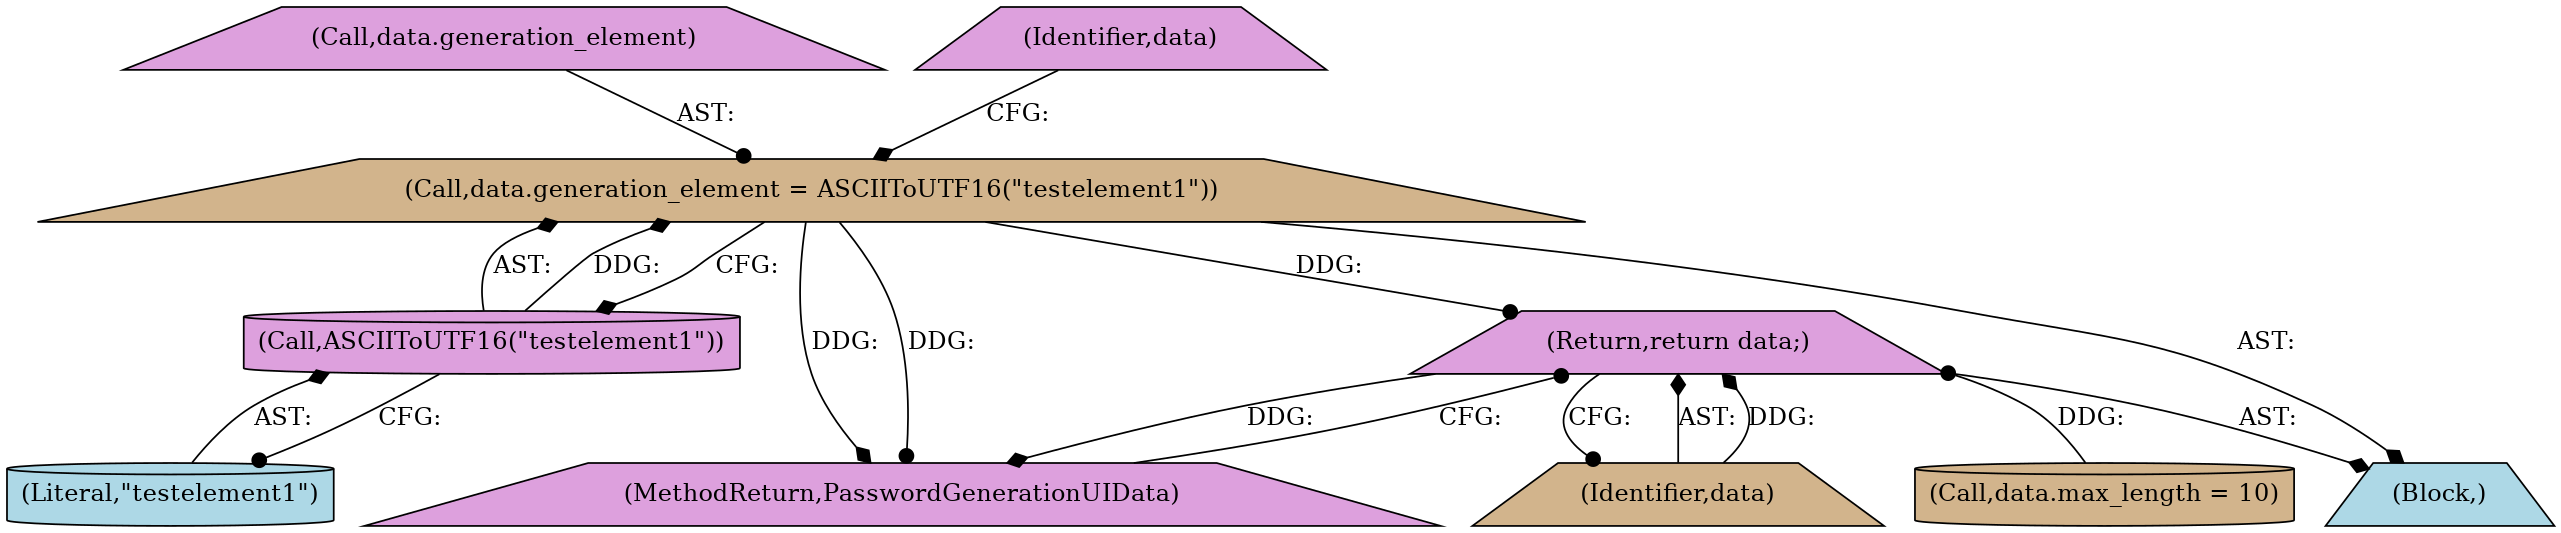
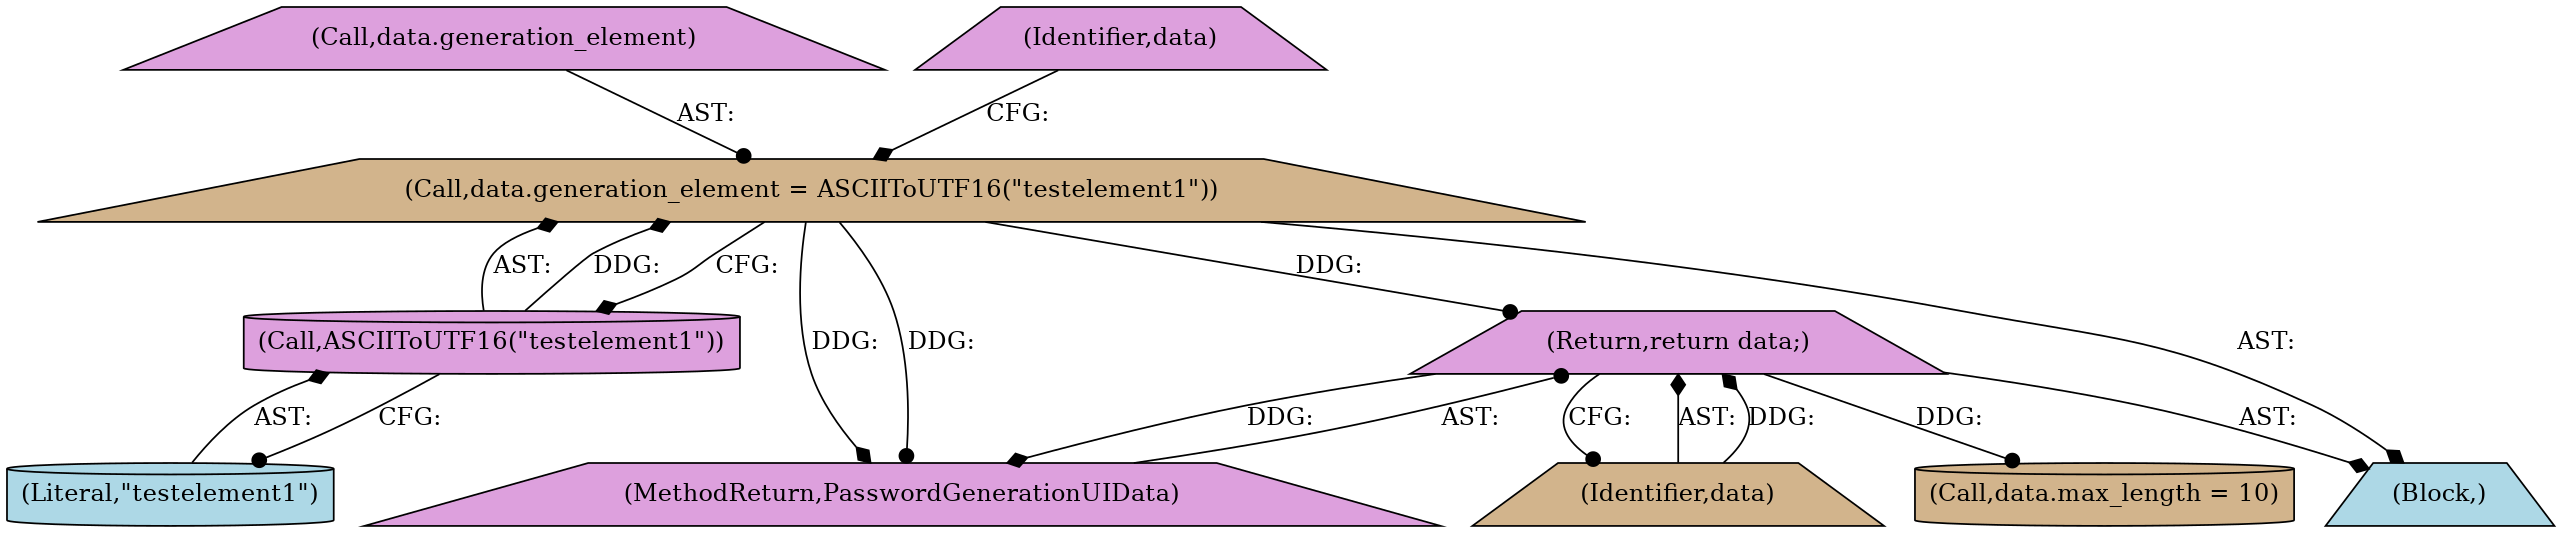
  digraph {
    node [fillcolor=plum shape=trapezium style=filled]
    edge [arrowhead=diamond]
    n1 [fillcolor=tan label="(Call,data.generation_element = ASCIIToUTF16(\"testelement1\"))"]
    n2 [label="(Call,ASCIIToUTF16(\"testelement1\"))" shape=cylinder]
    n3 [label="(Return,return data;)"]
    n4 [label="(MethodReturn,PasswordGenerationUIData)"]
    n5 [fillcolor=lightblue label="(Block,)"]
    n6 [fillcolor=lightblue label="(Literal,\"testelement1\")" shape=cylinder]
    n7 [fillcolor=tan label="(Identifier,data)"]
    n8 [label="(Call,data.generation_element)"]
    n9 [fillcolor=tan label="(Call,data.max_length = 10)" shape=cylinder]
    n10 [label="(Identifier,data)"]
    n1 -> n2 [label="CFG: "]
    n1 -> n3 [arrowhead=dot label="DDG: "]
    n1 -> n4 [arrowhead=dot label="DDG: "]
    n1 -> n4 [label="DDG: "]
    n1 -> n5 [label="AST: "]
    n2 -> n1 [label="AST: "]
    n2 -> n1 [label="DDG: "]
    n2 -> n6 [arrowhead=dot label="CFG: "]
    n3 -> n4 [label="DDG: "]
    n3 -> n5 [label="AST: "]
    n3 -> n7 [arrowhead=dot label="CFG: "]
-   n4 -> n3 [arrowhead=dot label="CFG: "]
+   n4 -> n3 [arrowhead=dot label="AST: "]
    n6 -> n2 [label="AST: "]
    n7 -> n3 [label="AST: "]
    n7 -> n3 [label="DDG: "]
    n8 -> n1 [arrowhead=dot label="AST: "]
-   n9 -> n3 [arrowhead=dot label="DDG: "]
+   n3 -> n9 [arrowhead=dot label="DDG: "]
    n10 -> n1 [label="CFG: "]
  }
